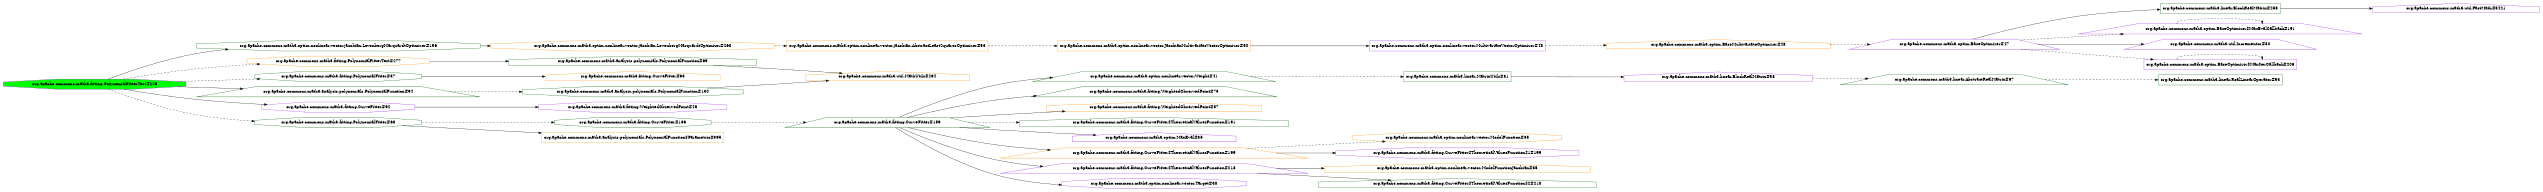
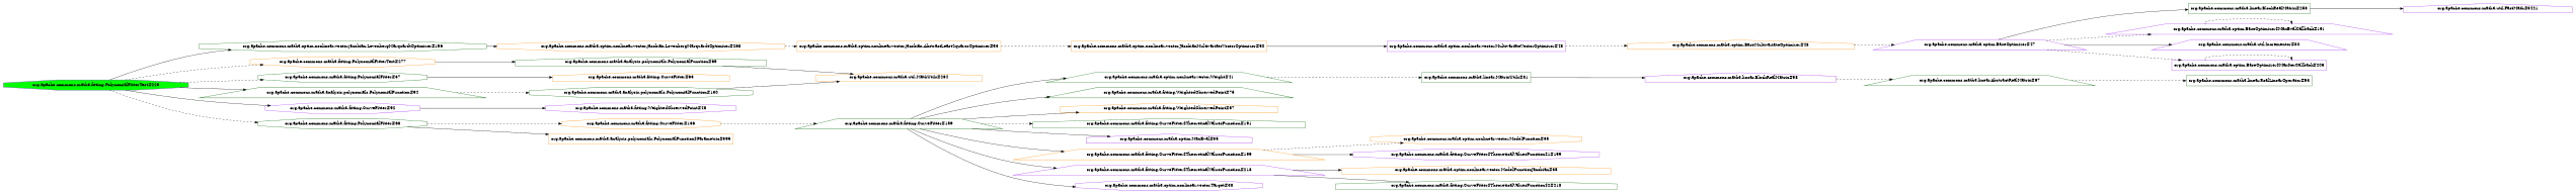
  digraph {
    rankdir=LR
    node [color=darkgreen shape=octagon]
    edge [style=solid]
    "org.apache.commons.math3.fitting.PolynomialFitterTest#225" [color=purple fillcolor=green style=filled]
    "org.apache.commons.math3.fitting.PolynomialFitterTest#277" [color=darkorange]
    "org.apache.commons.math3.optim.nonlinear.vector.jacobian.LevenbergMarquardtOptimizer#156"
    "org.apache.commons.math3.fitting.PolynomialFitter#37"
    "org.apache.commons.math3.analysis.polynomials.PolynomialFunction#94" [shape=trapezium]
    "org.apache.commons.math3.fitting.CurveFitter#92" [color=purple]
    "org.apache.commons.math3.fitting.PolynomialFitter#68"
    "org.apache.commons.math3.analysis.polynomials.PolynomialFunction#69" [shape=house]
    "org.apache.commons.math3.optim.nonlinear.vector.jacobian.LevenbergMarquardtOptimizer#268" [color=darkorange]
    "org.apache.commons.math3.fitting.CurveFitter#63" [color=darkorange shape=house]
    "org.apache.commons.math3.analysis.polynomials.PolynomialFunction#130"
    "org.apache.commons.math3.fitting.WeightedObservedPoint#45" [color=purple]
    "org.apache.commons.math3.analysis.polynomials.PolynomialFunction$Parametric#395" [color=darkorange shape=box]
-   "org.apache.commons.math3.fitting.CurveFitter#136"
+   "org.apache.commons.math3.fitting.CurveFitter#136" [color=darkorange]
    "org.apache.commons.math3.util.MathUtils#264" [color=darkorange shape=house]
    "org.apache.commons.math3.optim.nonlinear.vector.jacobian.AbstractLeastSquaresOptimizer#53" [color=darkorange shape=box]
    "org.apache.commons.math3.optim.nonlinear.vector.JacobianMultivariateVectorOptimizer#50" [color=darkorange shape=box]
    "org.apache.commons.math3.optim.nonlinear.vector.MultivariateVectorOptimizer#48" [color=purple shape=box]
    "org.apache.commons.math3.optim.BaseMultivariateOptimizer#48" [color=darkorange shape=house]
    "org.apache.commons.math3.optim.BaseOptimizer#47" [color=purple shape=trapezium]
    "org.apache.commons.math3.optim.BaseOptimizer$MaxEvalCallback#191" [color=purple shape=trapezium]
    "org.apache.commons.math3.util.Incrementor#80" [color=purple shape=trapezium]
    "org.apache.commons.math3.optim.BaseOptimizer$MaxIterCallback#206" [color=purple shape=box]
    "org.apache.commons.math3.linear.BlockRealMatrix#258" [shape=box]
    "org.apache.commons.math3.fitting.CurveFitter#159" [shape=trapezium]
    "org.apache.commons.math3.fitting.WeightedObservedPoint#75" [shape=trapezium]
    "org.apache.commons.math3.fitting.WeightedObservedPoint#57" [color=darkorange shape=house]
    "org.apache.commons.math3.fitting.CurveFitter$TheoreticalValuesFunction#191" [shape=house]
    "org.apache.commons.math3.optim.MaxEval#35" [color=purple shape=house]
    "org.apache.commons.math3.fitting.CurveFitter$TheoreticalValuesFunction#199" [color=darkorange shape=trapezium]
    "org.apache.commons.math3.fitting.CurveFitter$TheoreticalValuesFunction#218" [color=purple shape=trapezium]
    "org.apache.commons.math3.optim.nonlinear.vector.Target#38" [color=purple]
    "org.apache.commons.math3.optim.nonlinear.vector.Weight#41" [shape=trapezium]
    "org.apache.commons.math3.fitting.CurveFitter$TheoreticalValuesFunction$1#199" [color=purple]
    "org.apache.commons.math3.optim.nonlinear.vector.ModelFunction#35" [color=darkorange]
    "org.apache.commons.math3.fitting.CurveFitter$TheoreticalValuesFunction$2#218" [shape=house]
    "org.apache.commons.math3.optim.nonlinear.vector.ModelFunctionJacobian#35" [color=darkorange shape=house]
    "org.apache.commons.math3.linear.MatrixUtils#81" [shape=box]
    "org.apache.commons.math3.linear.BlockRealMatrix#98" [color=purple shape=house]
    "org.apache.commons.math3.linear.AbstractRealMatrix#67" [shape=trapezium]
    "org.apache.commons.math3.linear.RealLinearOperator#53" [shape=box]
    "org.apache.commons.math3.util.FastMath#3421" [color=purple shape=house]
    "org.apache.commons.math3.fitting.PolynomialFitterTest#225" -> "org.apache.commons.math3.fitting.PolynomialFitterTest#277" [style=dashed]
    "org.apache.commons.math3.fitting.PolynomialFitterTest#225" -> "org.apache.commons.math3.optim.nonlinear.vector.jacobian.LevenbergMarquardtOptimizer#156"
    "org.apache.commons.math3.fitting.PolynomialFitterTest#225" -> "org.apache.commons.math3.fitting.PolynomialFitter#37" [style=dashed]
    "org.apache.commons.math3.fitting.PolynomialFitterTest#225" -> "org.apache.commons.math3.analysis.polynomials.PolynomialFunction#94"
    "org.apache.commons.math3.fitting.PolynomialFitterTest#225" -> "org.apache.commons.math3.fitting.CurveFitter#92"
    "org.apache.commons.math3.fitting.PolynomialFitterTest#225" -> "org.apache.commons.math3.fitting.PolynomialFitter#68" [style=dashed]
    "org.apache.commons.math3.fitting.PolynomialFitterTest#277" -> "org.apache.commons.math3.analysis.polynomials.PolynomialFunction#69"
    "org.apache.commons.math3.optim.nonlinear.vector.jacobian.LevenbergMarquardtOptimizer#156" -> "org.apache.commons.math3.optim.nonlinear.vector.jacobian.LevenbergMarquardtOptimizer#268"
    "org.apache.commons.math3.fitting.PolynomialFitter#37" -> "org.apache.commons.math3.fitting.CurveFitter#63"
    "org.apache.commons.math3.analysis.polynomials.PolynomialFunction#94" -> "org.apache.commons.math3.analysis.polynomials.PolynomialFunction#130" [style=dashed]
    "org.apache.commons.math3.fitting.CurveFitter#92" -> "org.apache.commons.math3.fitting.WeightedObservedPoint#45"
    "org.apache.commons.math3.fitting.PolynomialFitter#68" -> "org.apache.commons.math3.analysis.polynomials.PolynomialFunction$Parametric#395"
    "org.apache.commons.math3.fitting.PolynomialFitter#68" -> "org.apache.commons.math3.fitting.CurveFitter#136" [style=dashed]
    "org.apache.commons.math3.analysis.polynomials.PolynomialFunction#69" -> "org.apache.commons.math3.util.MathUtils#264"
    "org.apache.commons.math3.optim.nonlinear.vector.jacobian.LevenbergMarquardtOptimizer#268" -> "org.apache.commons.math3.optim.nonlinear.vector.jacobian.AbstractLeastSquaresOptimizer#53" [style=dashed]
    "org.apache.commons.math3.analysis.polynomials.PolynomialFunction#130" -> "org.apache.commons.math3.util.MathUtils#264"
    "org.apache.commons.math3.fitting.CurveFitter#136" -> "org.apache.commons.math3.fitting.CurveFitter#159" [style=dashed]
    "org.apache.commons.math3.optim.nonlinear.vector.jacobian.AbstractLeastSquaresOptimizer#53" -> "org.apache.commons.math3.optim.nonlinear.vector.JacobianMultivariateVectorOptimizer#50" [style=dashed]
    "org.apache.commons.math3.optim.nonlinear.vector.JacobianMultivariateVectorOptimizer#50" -> "org.apache.commons.math3.optim.nonlinear.vector.MultivariateVectorOptimizer#48"
    "org.apache.commons.math3.optim.nonlinear.vector.MultivariateVectorOptimizer#48" -> "org.apache.commons.math3.optim.BaseMultivariateOptimizer#48" [style=dashed]
    "org.apache.commons.math3.optim.BaseMultivariateOptimizer#48" -> "org.apache.commons.math3.optim.BaseOptimizer#47" [style=dashed]
    "org.apache.commons.math3.optim.BaseOptimizer#47" -> "org.apache.commons.math3.optim.BaseOptimizer$MaxEvalCallback#191" [style=dashed]
    "org.apache.commons.math3.optim.BaseOptimizer#47" -> "org.apache.commons.math3.util.Incrementor#80"
    "org.apache.commons.math3.optim.BaseOptimizer#47" -> "org.apache.commons.math3.optim.BaseOptimizer$MaxIterCallback#206" [style=dashed]
    "org.apache.commons.math3.optim.BaseOptimizer#47" -> "org.apache.commons.math3.linear.BlockRealMatrix#258"
    "org.apache.commons.math3.optim.BaseOptimizer$MaxEvalCallback#191" -> "org.apache.commons.math3.optim.BaseOptimizer$MaxEvalCallback#191" [style=dashed]
    "org.apache.commons.math3.optim.BaseOptimizer$MaxIterCallback#206" -> "org.apache.commons.math3.optim.BaseOptimizer$MaxIterCallback#206" [style=dashed]
    "org.apache.commons.math3.linear.BlockRealMatrix#258" -> "org.apache.commons.math3.util.FastMath#3421"
    "org.apache.commons.math3.fitting.CurveFitter#159" -> "org.apache.commons.math3.fitting.WeightedObservedPoint#75"
    "org.apache.commons.math3.fitting.CurveFitter#159" -> "org.apache.commons.math3.fitting.WeightedObservedPoint#57"
    "org.apache.commons.math3.fitting.CurveFitter#159" -> "org.apache.commons.math3.fitting.CurveFitter$TheoreticalValuesFunction#191" [style=dashed]
    "org.apache.commons.math3.fitting.CurveFitter#159" -> "org.apache.commons.math3.optim.MaxEval#35"
    "org.apache.commons.math3.fitting.CurveFitter#159" -> "org.apache.commons.math3.fitting.CurveFitter$TheoreticalValuesFunction#199"
    "org.apache.commons.math3.fitting.CurveFitter#159" -> "org.apache.commons.math3.fitting.CurveFitter$TheoreticalValuesFunction#218"
    "org.apache.commons.math3.fitting.CurveFitter#159" -> "org.apache.commons.math3.optim.nonlinear.vector.Target#38"
    "org.apache.commons.math3.fitting.CurveFitter#159" -> "org.apache.commons.math3.optim.nonlinear.vector.Weight#41"
    "org.apache.commons.math3.fitting.CurveFitter$TheoreticalValuesFunction#199" -> "org.apache.commons.math3.fitting.CurveFitter$TheoreticalValuesFunction$1#199"
    "org.apache.commons.math3.fitting.CurveFitter$TheoreticalValuesFunction#199" -> "org.apache.commons.math3.optim.nonlinear.vector.ModelFunction#35" [style=dashed]
    "org.apache.commons.math3.fitting.CurveFitter$TheoreticalValuesFunction#218" -> "org.apache.commons.math3.fitting.CurveFitter$TheoreticalValuesFunction$2#218"
    "org.apache.commons.math3.fitting.CurveFitter$TheoreticalValuesFunction#218" -> "org.apache.commons.math3.optim.nonlinear.vector.ModelFunctionJacobian#35"
    "org.apache.commons.math3.optim.nonlinear.vector.Weight#41" -> "org.apache.commons.math3.linear.MatrixUtils#81" [style=dashed]
    "org.apache.commons.math3.linear.MatrixUtils#81" -> "org.apache.commons.math3.linear.BlockRealMatrix#98"
    "org.apache.commons.math3.linear.BlockRealMatrix#98" -> "org.apache.commons.math3.linear.AbstractRealMatrix#67" [style=dashed]
    "org.apache.commons.math3.linear.AbstractRealMatrix#67" -> "org.apache.commons.math3.linear.RealLinearOperator#53" [style=dashed]
  }
